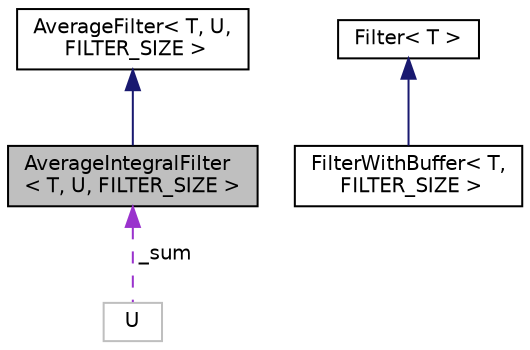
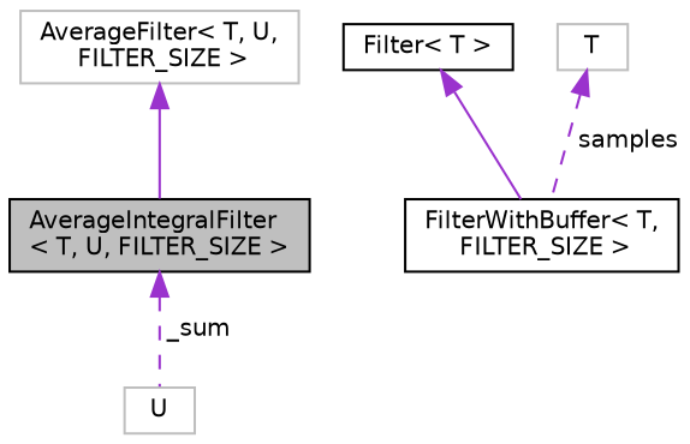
  digraph {
    node [color=black fillcolor=white fontname=Helvetica fontsize=10 shape=record style=filled]
    edge [color=darkorchid3 dir=back fontname=Helvetica fontsize=10 labelfontname=Helvetica labelfontsize=10 style=dashed]
    n1 [fillcolor=grey75 fontcolor=black height=0.2 label="AverageIntegralFilter\l\< T, U, FILTER_SIZE \>" width=0.4]
    n2 [color=grey75 height=0.2 label=U width=0.4]
-   n3 [height=0.2 label="AverageFilter\< T, U,\l FILTER_SIZE \>" width=0.4]
+   n3 [color=grey75 height=0.2 label="AverageFilter\< T, U,\l FILTER_SIZE \>" width=0.4]
    n4 [height=0.2 label="FilterWithBuffer\< T,\l FILTER_SIZE \>" width=0.4]
    n5 [height=0.2 label="Filter\< T \>" width=0.4]
+   n6 [color=grey75 height=0.2 label=T width=0.4]
    n1 -> n2 [label=" _sum"]
-   n3 -> n1 [color=midnightblue style=solid]
-   n5 -> n4 [color=midnightblue style=solid]
+   n3 -> n1 [style=solid]
+   n5 -> n4 [style=solid]
+   n6 -> n4 [label=" samples"]
  }
